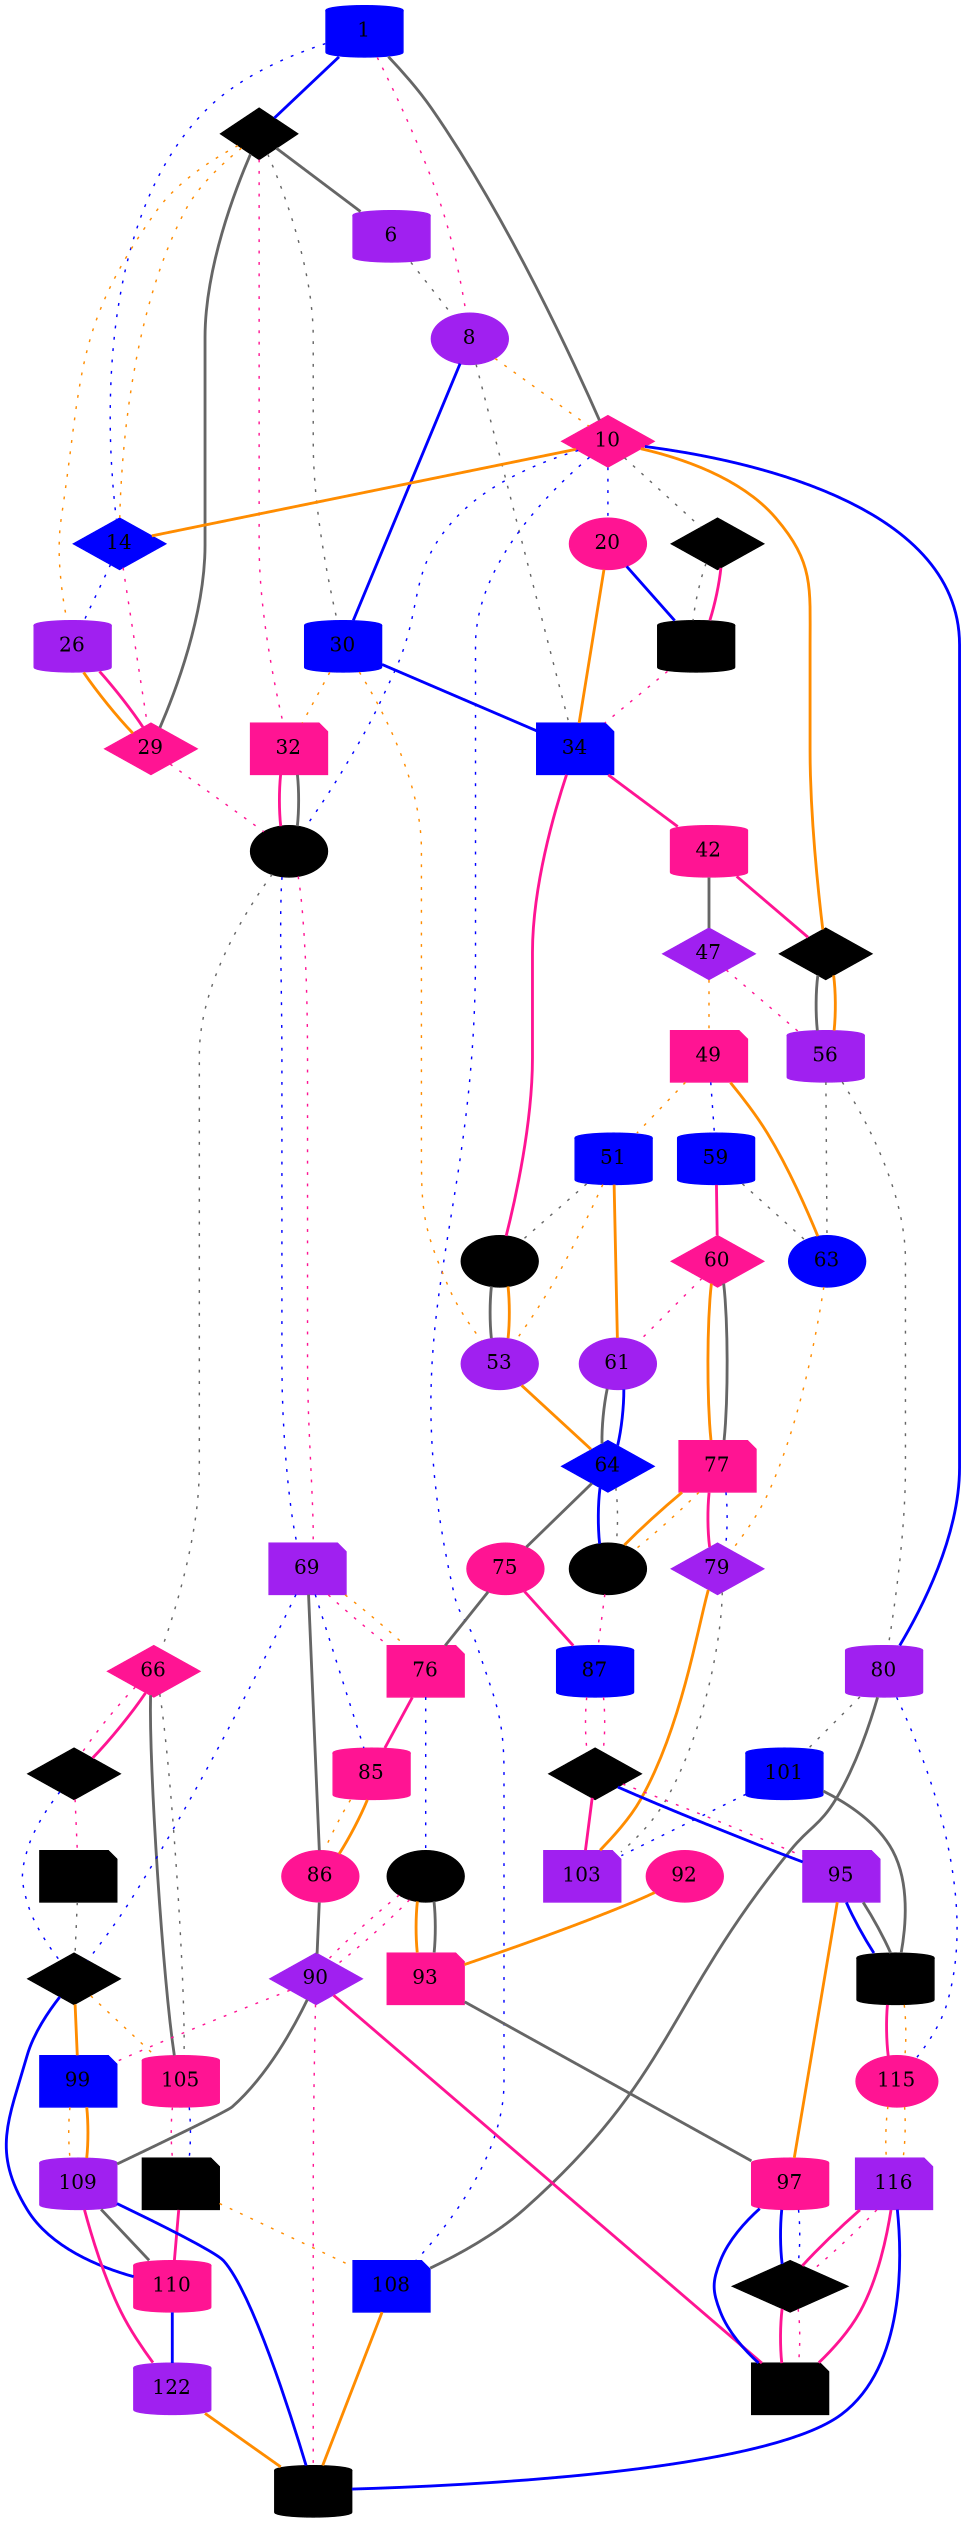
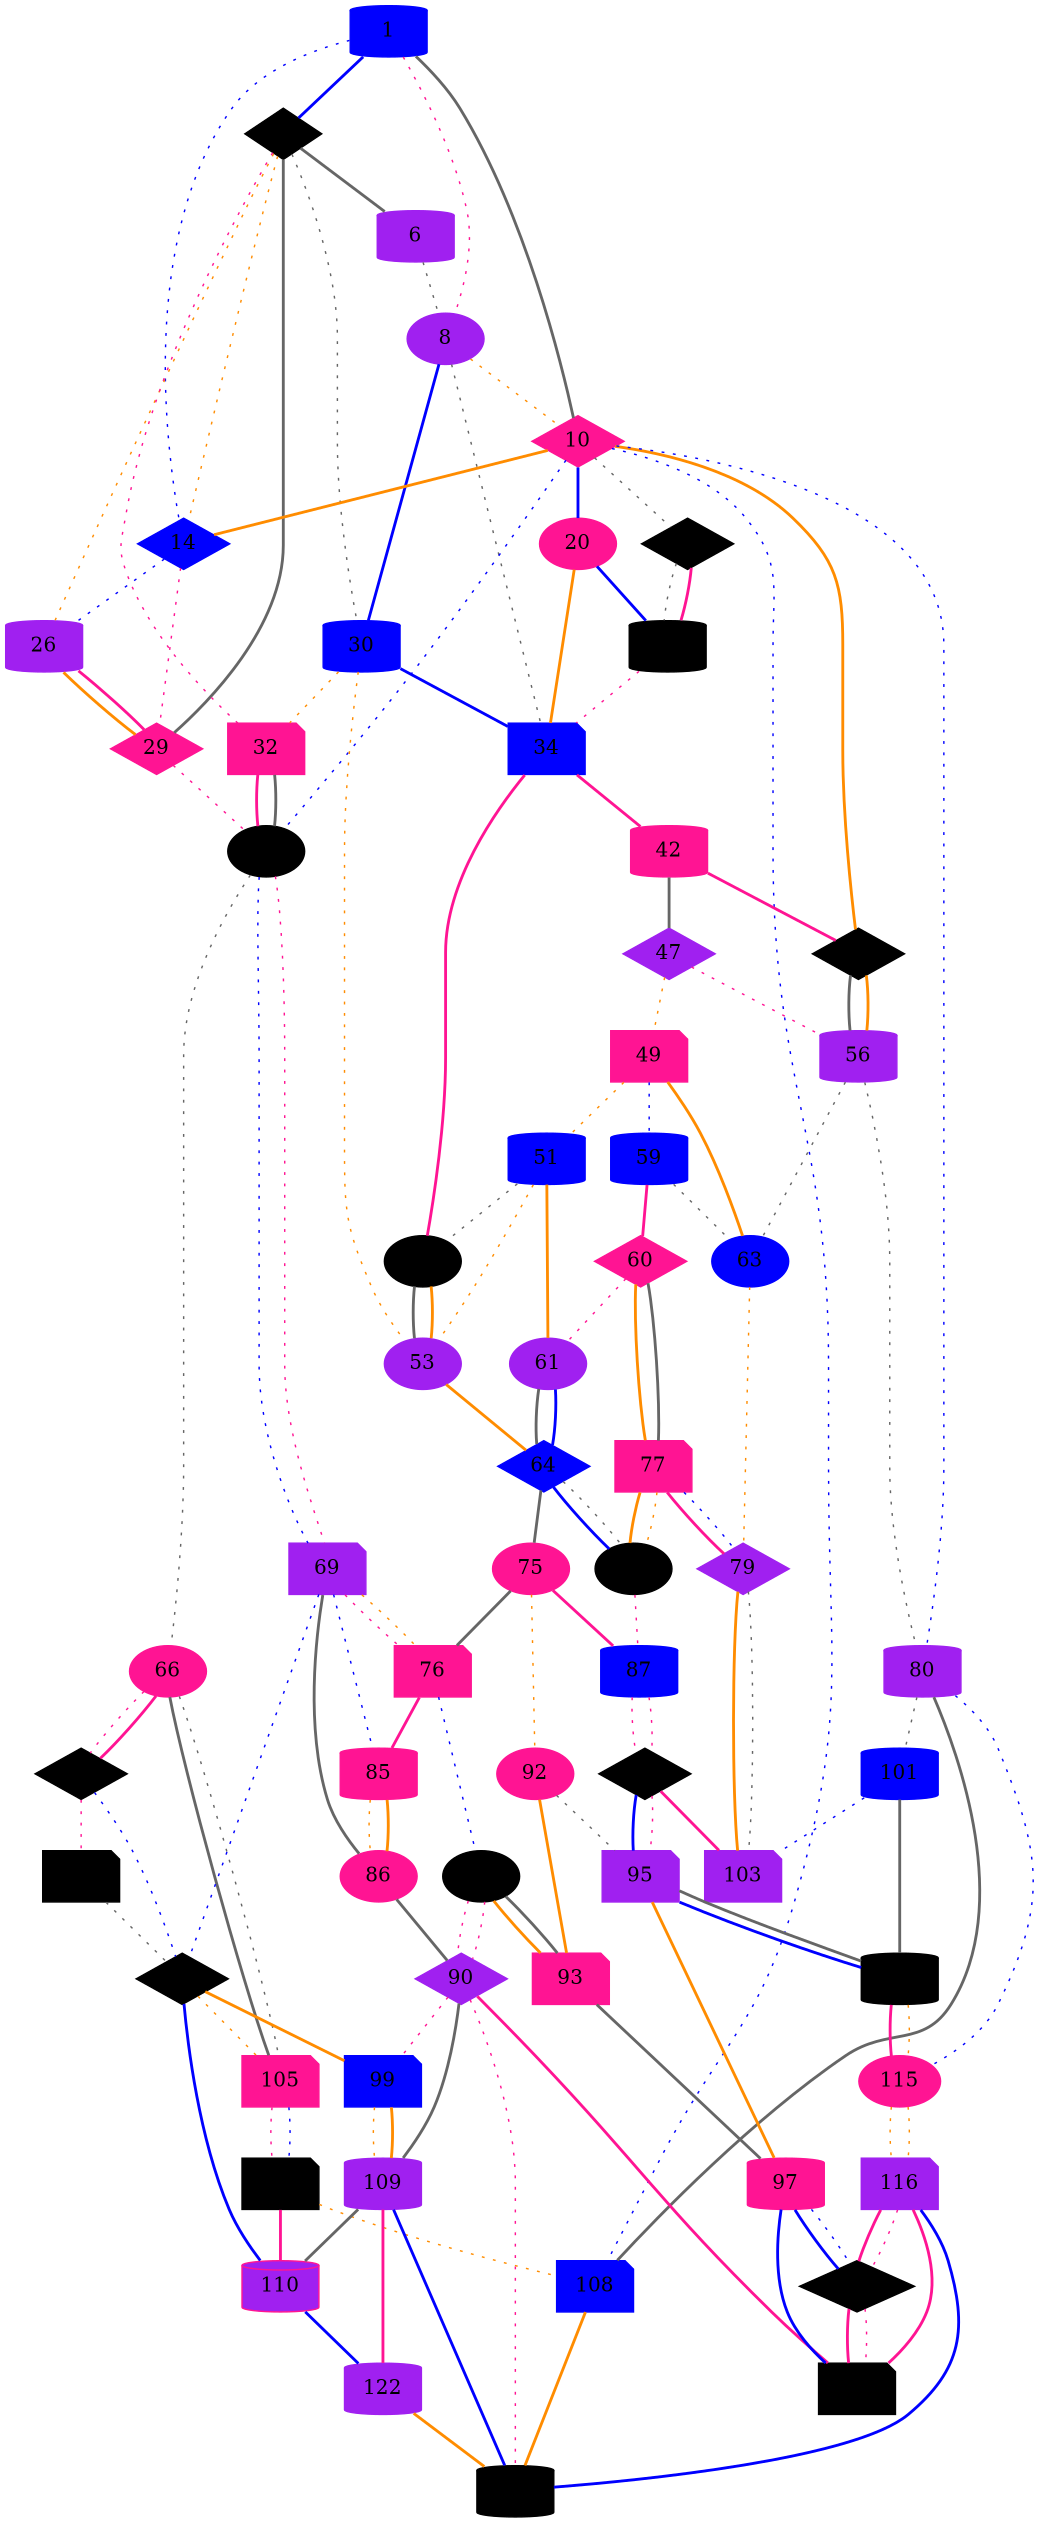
  graph {
    node [color=deeppink shape=cylinder style=filled]
    edge [color=deeppink style=bold]
    1 [color=blue super="+2+7"]
    3 [color=black shape=diamond super="+18+4"]
    8 [color=purple shape=ellipse super="+9+17"]
    10 [shape=diamond super="+16+11"]
    14 [color=blue shape=diamond super="+15+27"]
    6 [color=purple]
    26 [color=purple]
    29 [shape=diamond super="+33"]
    30 [color=blue super="+31"]
    32 [shape=note]
    34 [color=blue shape=note super="+41+35"]
    20 [shape=ellipse super="+21"]
    24 [color=black shape=diamond]
    38 [color=black shape=ellipse super="+39"]
    44 [color=black shape=diamond]
    80 [color=purple super="+127+81"]
    108 [color=blue shape=note]
    53 [color=purple shape=ellipse super="+55"]
    42 [super="+43+45"]
    52 [color=black shape=ellipse]
    25 [color=black]
-   66 [shape=diamond]
+   66 [shape=ellipse]
    69 [color=purple shape=note super="+70"]
    56 [color=purple super="+62"]
    101 [color=blue super="+102"]
    115 [shape=ellipse]
    125 [color=black super="+128+126"]
    64 [color=blue shape=diamond super="+65"]
    47 [color=purple shape=diamond super="+48"]
    67 [color=black shape=diamond]
-   105
+   105 [shape=note]
    72 [color=black shape=diamond super="+73+100"]
    76 [shape=note super="+82"]
    85
    86 [shape=ellipse]
    49 [shape=note super="+58+50"]
    63 [color=blue shape=ellipse super="+74"]
    51 [color=blue super="+54"]
    59 [color=blue]
    61 [color=purple shape=ellipse]
    60 [shape=diamond]
    79 [color=purple shape=diamond]
    75 [shape=ellipse super="+88"]
    78 [color=black shape=ellipse]
    77 [shape=note]
    103 [color=purple shape=note]
    87 [color=blue]
    92 [shape=ellipse]
    68 [color=black shape=note]
    106 [color=black shape=note super="+107"]
    99 [color=blue shape=note]
-   110 [super="+120"]
+   110 [super="+120" fillcolor=purple]
    89 [color=black shape=ellipse]
    90 [color=purple shape=diamond super="+112+91"]
    109 [color=purple super="+114"]
    122 [color=purple]
    94 [color=black shape=diamond]
    93 [shape=note]
    95 [color=purple shape=note super="+96"]
    111 [color=black]
    116 [color=purple shape=note super="+124"]
    118 [color=black shape=note super="+119"]
    97 [super="+98"]
    117 [color=black shape=diamond]
    1 -- 3 [color=blue]
    1 -- 8 [style=dotted]
    1 -- 10 [color=gray40]
    1 -- 14 [color=blue style=dotted]
    3 -- 14 [color=darkorange style=dotted]
    3 -- 6 [color=gray40]
    3 -- 26 [color=darkorange style=dotted]
    3 -- 29 [color=gray40]
    3 -- 30 [color=gray40 style=dotted]
    3 -- 32 [style=dotted]
    8 -- 10 [color=darkorange style=dotted]
    8 -- 30 [color=blue]
    8 -- 34 [color=gray40 style=dotted]
    10 -- 14 [color=darkorange]
-   10 -- 20 [color=blue style=dotted weight=2]
+   10 -- 20 [color=blue weight=2]
    10 -- 24 [color=gray40 style=dotted]
    10 -- 38 [color=blue style=dotted]
    10 -- 44 [color=darkorange]
-   10 -- 80 [color=blue]
+   10 -- 80 [color=blue style=dotted]
    10 -- 108 [color=blue style=dotted]
    14 -- 26 [color=blue style=dotted]
    14 -- 29 [style=dotted]
    6 -- 8 [color=gray40 style=dotted]
    26 -- 29 [color=darkorange]
    26 -- 29
    29 -- 38 [style=dotted]
    30 -- 32 [color=darkorange style=dotted]
    30 -- 34 [color=blue]
    30 -- 53 [color=darkorange style=dotted]
    32 -- 38
    32 -- 38 [color=gray40]
    34 -- 42
    34 -- 52
    20 -- 34 [color=darkorange]
    20 -- 25 [color=blue]
    24 -- 25 [color=gray40 style=dotted]
    24 -- 25
    38 -- 66 [color=gray40 style=dotted]
    38 -- 69 [color=blue style=dotted]
    38 -- 69 [style=dotted]
    44 -- 56 [color=gray40]
    44 -- 56 [color=darkorange]
    80 -- 108 [color=gray40]
    80 -- 101 [color=gray40 style=dotted weight=2]
    80 -- 115 [color=blue style=dotted]
    108 -- 125 [color=darkorange]
    53 -- 64 [color=darkorange]
    42 -- 44
    42 -- 47 [color=gray40 weight=2]
    52 -- 53 [color=gray40]
    52 -- 53 [color=darkorange]
    25 -- 34 [style=dotted]
    66 -- 67 [style=dotted]
    66 -- 67
    66 -- 105 [color=gray40]
    66 -- 105 [color=gray40 style=dotted]
    69 -- 72 [color=blue style=dotted]
    69 -- 76 [style=dotted weight=2]
    69 -- 76 [color=darkorange style=dotted]
    69 -- 85 [color=blue style=dotted]
    69 -- 86 [color=gray40]
    56 -- 80 [color=gray40 style=dotted]
    56 -- 63 [color=gray40 style=dotted]
    101 -- 103 [color=blue style=dotted]
    101 -- 111 [color=gray40]
    115 -- 116 [color=darkorange style=dotted]
    115 -- 116 [color=darkorange style=dotted]
    64 -- 75 [color=gray40]
    64 -- 78 [color=blue]
    64 -- 78 [color=gray40 style=dotted]
    47 -- 56 [style=dotted]
    47 -- 49 [color=darkorange style=dotted]
    67 -- 72 [color=blue style=dotted]
    67 -- 68 [style=dotted]
    105 -- 106 [style=dotted]
    105 -- 106 [color=blue style=dotted]
    72 -- 105 [color=darkorange style=dotted]
    72 -- 99 [color=darkorange]
    72 -- 110 [color=blue]
    76 -- 85
    76 -- 89 [color=blue style=dotted]
    85 -- 86 [color=darkorange style=dotted]
    85 -- 86 [color=darkorange]
    86 -- 90 [color=gray40]
    49 -- 63 [color=darkorange]
    49 -- 51 [color=darkorange style=dotted weight=2]
    49 -- 59 [color=blue style=dotted]
    63 -- 79 [color=darkorange style=dotted]
    51 -- 53 [color=darkorange style=dotted]
    51 -- 52 [color=gray40 style=dotted]
    51 -- 61 [color=darkorange]
    59 -- 63 [color=gray40 style=dotted]
    59 -- 60
    61 -- 64 [color=gray40]
    61 -- 64 [color=blue]
    60 -- 61 [style=dotted]
    60 -- 77 [color=darkorange]
    60 -- 77 [color=gray40]
    79 -- 103 [color=darkorange]
    79 -- 103 [color=gray40 style=dotted]
    75 -- 76 [color=gray40]
    75 -- 87
+   75 -- 92 [color=darkorange style=dotted]
    78 -- 87 [style=dotted]
    77 -- 79
    77 -- 79 [color=blue style=dotted]
    77 -- 78 [color=darkorange]
    77 -- 78 [color=darkorange style=dotted]
    87 -- 94 [style=dotted]
    87 -- 94 [style=dotted]
    92 -- 93 [color=darkorange]
+   92 -- 95 [color=gray40 style=dotted]
    68 -- 72 [color=gray40 style=dotted]
    106 -- 108 [color=darkorange style=dotted]
    106 -- 110 [weight=2]
    99 -- 109 [color=darkorange style=dotted]
    99 -- 109 [color=darkorange]
    110 -- 122 [color=blue]
    89 -- 90 [style=dotted]
    89 -- 90 [style=dotted]
    89 -- 93 [color=darkorange]
    89 -- 93 [color=gray40]
    90 -- 125 [style=dotted]
    90 -- 99 [style=dotted]
    90 -- 109 [color=gray40]
    90 -- 118
    109 -- 125 [color=blue]
    109 -- 110 [color=gray40]
    109 -- 122
    122 -- 125 [color=darkorange]
    94 -- 103
    94 -- 95 [color=blue]
    94 -- 95 [style=dotted]
    93 -- 97 [color=gray40]
    95 -- 111 [color=blue]
    95 -- 111 [color=gray40]
    95 -- 97 [color=darkorange]
    111 -- 115
    111 -- 115 [color=darkorange style=dotted]
    116 -- 125 [color=blue]
    116 -- 118
    116 -- 117
    116 -- 117 [style=dotted]
    97 -- 118 [color=blue]
    97 -- 117 [color=blue]
    97 -- 117 [color=blue style=dotted]
    117 -- 118
    117 -- 118 [style=dotted]
  }
